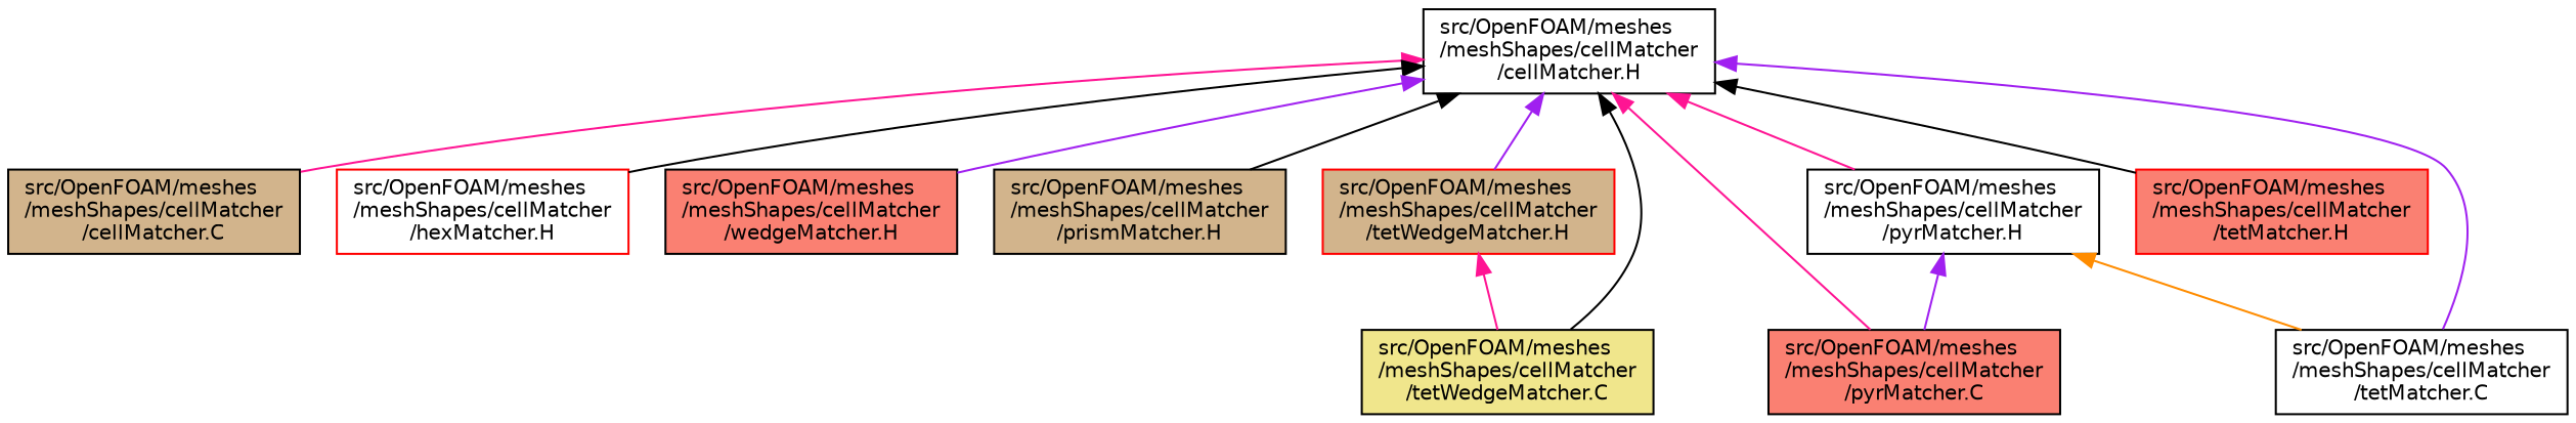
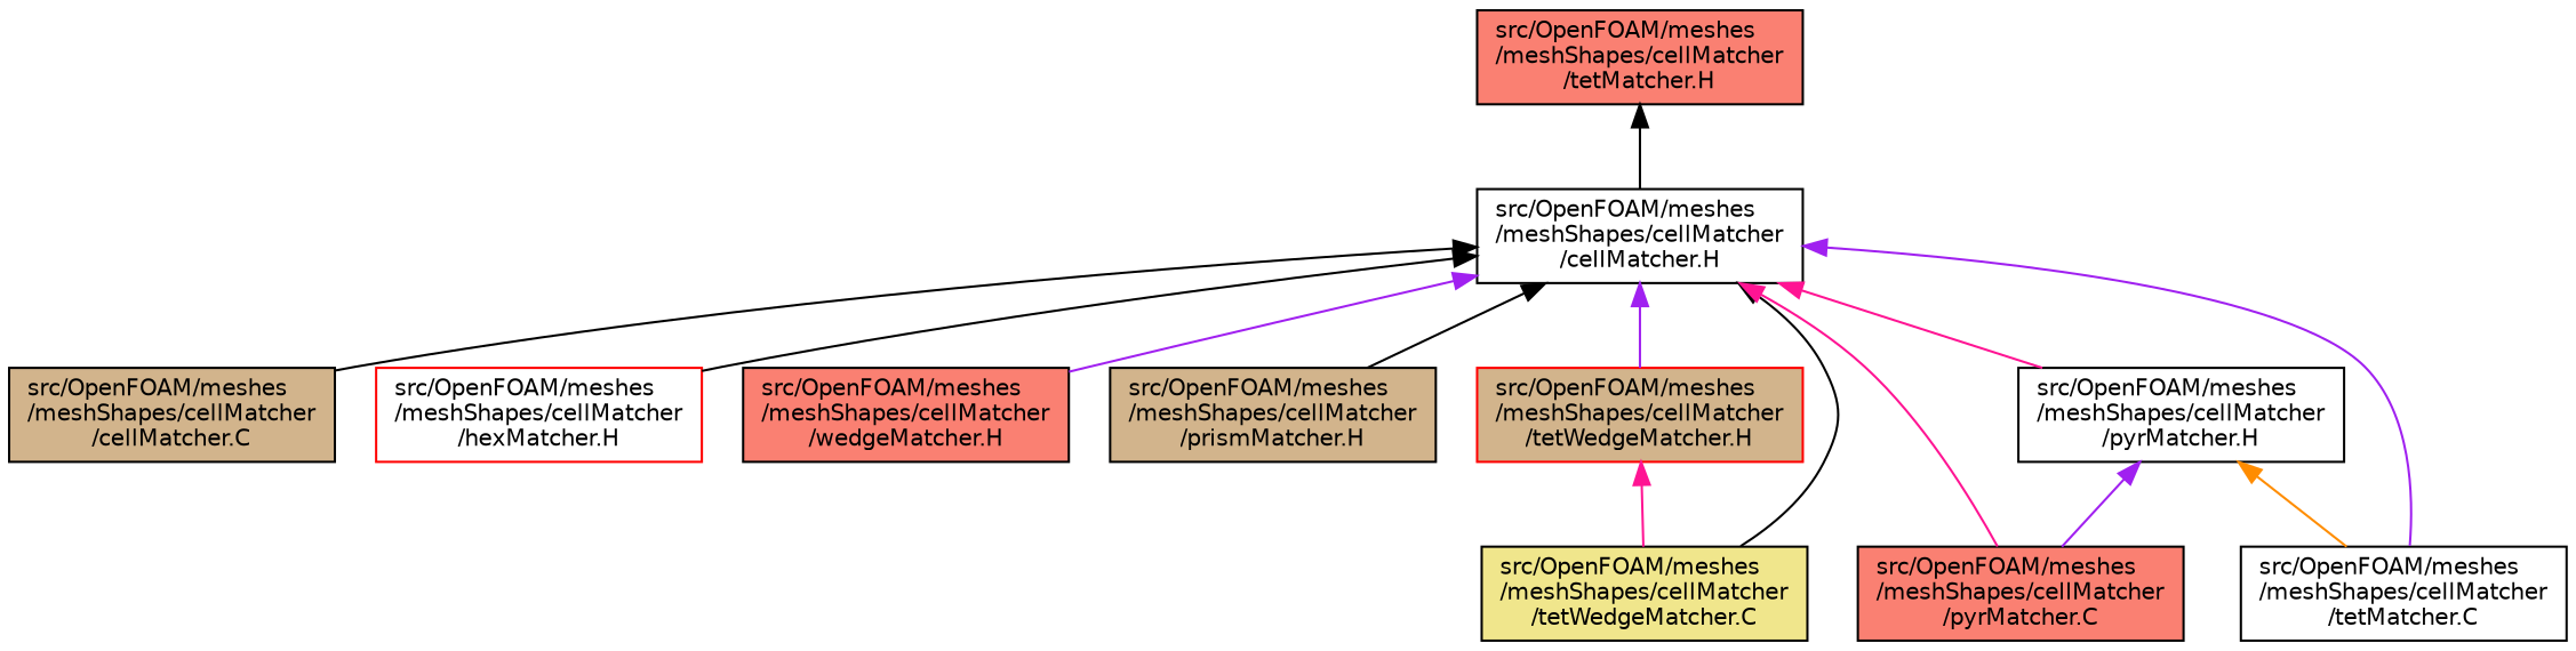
  digraph {
    node [color=black fillcolor=white fontname=Helvetica fontsize=10 shape=record style=filled]
    edge [color=deeppink dir=back fontname=Helvetica fontsize=10 labelfontname=Helvetica labelfontsize=10 style=solid]
    n1 [fontcolor=black height=0.2 label="src/OpenFOAM/meshes\l/meshShapes/cellMatcher\l/cellMatcher.H" width=0.4]
    n2 [fillcolor=tan height=0.2 label="src/OpenFOAM/meshes\l/meshShapes/cellMatcher\l/cellMatcher.C" width=0.4]
    n3 [color=red height=0.2 label="src/OpenFOAM/meshes\l/meshShapes/cellMatcher\l/hexMatcher.H" width=0.4]
    n4 [fillcolor=salmon height=0.2 label="src/OpenFOAM/meshes\l/meshShapes/cellMatcher\l/wedgeMatcher.H" width=0.4]
    n5 [fillcolor=tan height=0.2 label="src/OpenFOAM/meshes\l/meshShapes/cellMatcher\l/prismMatcher.H" width=0.4]
    n6 [color=red fillcolor=tan height=0.2 label="src/OpenFOAM/meshes\l/meshShapes/cellMatcher\l/tetWedgeMatcher.H" width=0.4]
    n7 [fillcolor=khaki height=0.2 label="src/OpenFOAM/meshes\l/meshShapes/cellMatcher\l/tetWedgeMatcher.C" width=0.4]
    n8 [height=0.2 label="src/OpenFOAM/meshes\l/meshShapes/cellMatcher\l/pyrMatcher.H" width=0.4]
    n9 [fillcolor=salmon height=0.2 label="src/OpenFOAM/meshes\l/meshShapes/cellMatcher\l/pyrMatcher.C" width=0.4]
-   n10 [color=red fillcolor=salmon height=0.2 label="src/OpenFOAM/meshes\l/meshShapes/cellMatcher\l/tetMatcher.H" width=0.4]
+   n10 [fillcolor=salmon height=0.2 label="src/OpenFOAM/meshes\l/meshShapes/cellMatcher\l/tetMatcher.H" width=0.4]
    n11 [height=0.2 label="src/OpenFOAM/meshes\l/meshShapes/cellMatcher\l/tetMatcher.C" width=0.4]
-   n1 -> n2
+   n1 -> n2 [color=black]
    n1 -> n3 [color=black]
    n1 -> n4 [color=purple]
    n1 -> n5 [color=black]
    n1 -> n6 [color=purple]
    n1 -> n7 [color=black]
    n1 -> n8
    n1 -> n9
-   n1 -> n10 [color=black]
+   n10 -> n1 [color=black]
    n1 -> n11 [color=purple]
    n6 -> n7
    n8 -> n9 [color=purple]
    n8 -> n11 [color=darkorange]
  }
